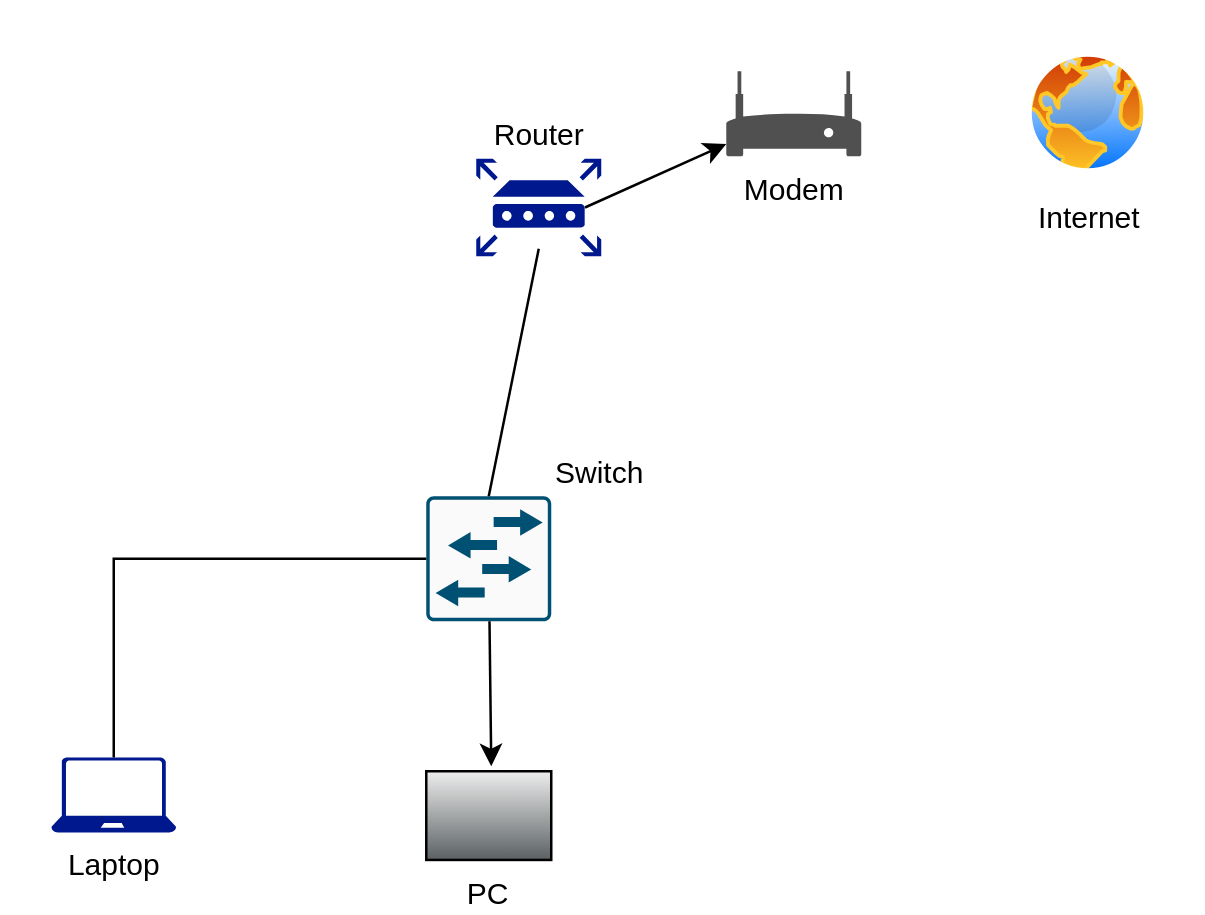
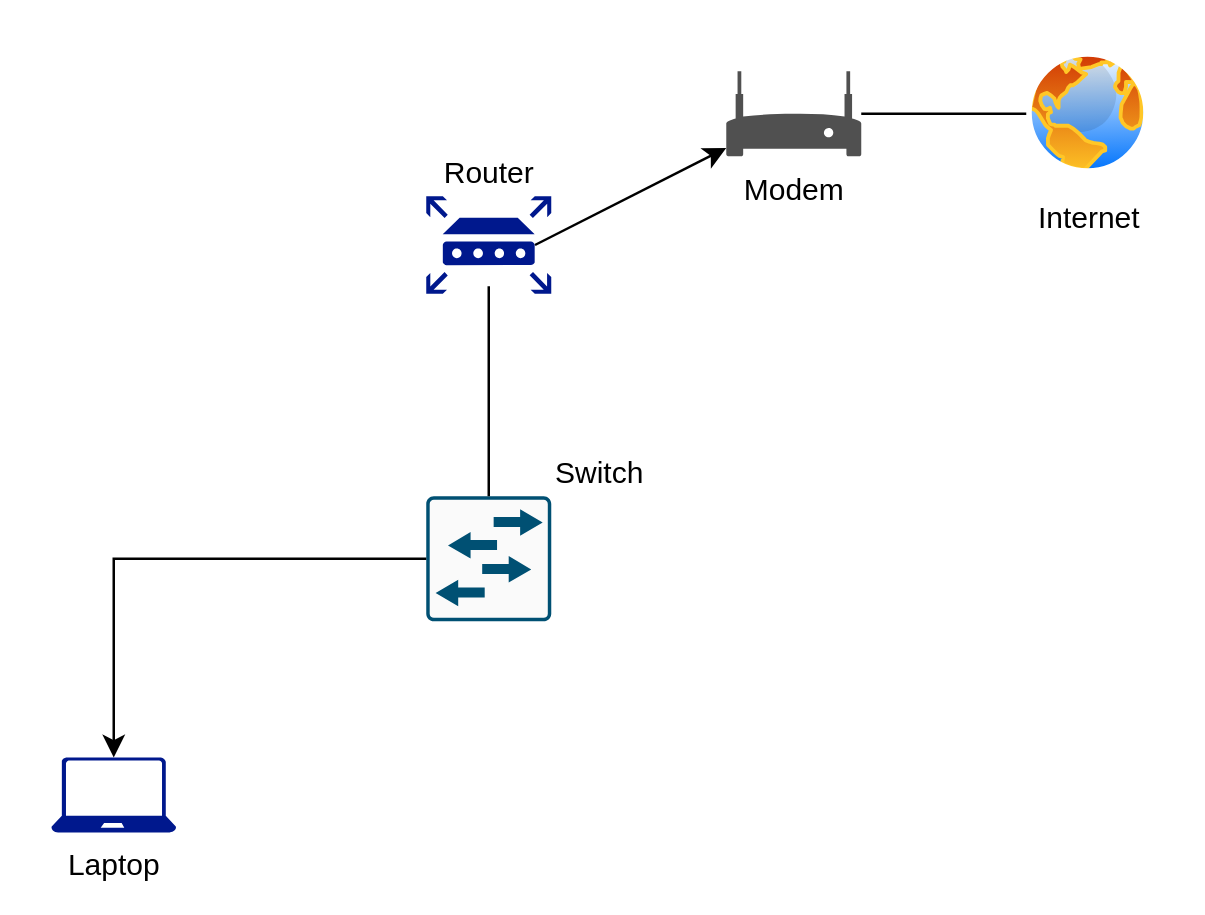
  <mxCell id="0" />
  <mxCell id="1" parent="0" />
- <mxCell id="2" value="Router" style="sketch=0;aspect=fixed;pointerEvents=1;shadow=0;dashed=0;html=1;strokeColor=none;labelPosition=center;verticalLabelPosition=top;verticalAlign=bottom;align=center;fillColor=#00188D;shape=mxgraph.mscae.enterprise.router" vertex="1" parent="1"><mxGeometry x="190" y="63" width="50" height="39" as="geometry" /></mxCell>
+ <mxCell id="2" value="Router" style="sketch=0;aspect=fixed;pointerEvents=1;shadow=0;dashed=0;html=1;strokeColor=none;labelPosition=center;verticalLabelPosition=top;verticalAlign=bottom;align=center;fillColor=#00188D;shape=mxgraph.mscae.enterprise.router" vertex="1" parent="1"><mxGeometry x="170" y="78" width="50" height="39" as="geometry" /></mxCell>
  <mxCell id="3" value="Switch" style="sketch=0;points=[[0.015,0.015,0],[0.985,0.015,0],[0.985,0.985,0],[0.015,0.985,0],[0.25,0,0],[0.5,0,0],[0.75,0,0],[1,0.25,0],[1,0.5,0],[1,0.75,0],[0.75,1,0],[0.5,1,0],[0.25,1,0],[0,0.75,0],[0,0.5,0],[0,0.25,0]];verticalLabelPosition=top;html=1;verticalAlign=bottom;aspect=fixed;align=left;pointerEvents=1;shape=mxgraph.cisco19.rect;prIcon=l2_switch;fillColor=#FAFAFA;strokeColor=#005073;labelPosition=right;" vertex="1" parent="1"><mxGeometry x="170" y="198" width="50" height="50" as="geometry" /></mxCell>
  <mxCell id="4" value="" style="endArrow=none;html=1;rounded=0;exitX=0.5;exitY=0;exitDx=0;exitDy=0;exitPerimeter=0;entryX=0.5;entryY=0.923;entryDx=0;entryDy=0;entryPerimeter=0;" edge="1" parent="1" source="3" target="2"><mxGeometry width="50" height="50" relative="1" as="geometry"><mxPoint x="250" y="278" as="sourcePoint" /><mxPoint x="300" y="228" as="targetPoint" /></mxGeometry></mxCell>
  <mxCell id="5" value="Laptop" style="sketch=0;aspect=fixed;pointerEvents=1;shadow=0;dashed=0;html=1;strokeColor=none;labelPosition=center;verticalLabelPosition=bottom;verticalAlign=top;align=center;fillColor=#00188D;shape=mxgraph.azure.laptop" vertex="1" parent="1"><mxGeometry x="20" y="302.48" width="50" height="30" as="geometry" /></mxCell>
- <mxCell id="6" value="PC" style="shape=mxgraph.networks2.icon;aspect=fixed;fillColor=#EDEDED;strokeColor=#000000;gradientColor=#5B6163;network2IconShadow=1;network2bgFillColor=none;network2Icon=mxgraph.networks2.pc;network2IconYOffset=-0.059;network2IconW=1.0;network2IconH=0.71;labelPosition=center;verticalLabelPosition=bottom;align=center;verticalAlign=top;" vertex="1" parent="1"><mxGeometry x="170.01" y="308" width="49.995" height="35.48" as="geometry" /></mxCell>
- <mxCell id="7" value="" style="endArrow=none;html=1;rounded=0;exitX=0;exitY=0.5;exitDx=0;exitDy=0;exitPerimeter=0;entryX=0.5;entryY=0;entryDx=0;entryDy=0;entryPerimeter=0;" edge="1" parent="1" source="3" target="5"><mxGeometry width="50" height="50" relative="1" as="geometry"><mxPoint x="250" y="338" as="sourcePoint" /><mxPoint x="40" y="223" as="targetPoint" /><Array as="points"><mxPoint x="45" y="223" /></Array></mxGeometry></mxCell>
- <mxCell id="8" value="" style="endArrow=classic;html=1;rounded=0;entryX=0.52;entryY=-0.056;entryDx=0;entryDy=0;entryPerimeter=0;" edge="1" parent="1" source="3" target="6"><mxGeometry width="50" height="50" relative="1" as="geometry"><mxPoint x="250" y="278" as="sourcePoint" /><mxPoint x="300" y="228" as="targetPoint" /></mxGeometry></mxCell>
+ <mxCell id="7" value="" style="endArrow=classic;html=1;rounded=0;exitX=0;exitY=0.5;exitDx=0;exitDy=0;exitPerimeter=0;entryX=0.5;entryY=0;entryDx=0;entryDy=0;entryPerimeter=0;" edge="1" parent="1" source="3" target="5"><mxGeometry width="50" height="50" relative="1" as="geometry"><mxPoint x="250" y="338" as="sourcePoint" /><mxPoint x="40" y="223" as="targetPoint" /><Array as="points"><mxPoint x="45" y="223" /></Array></mxGeometry></mxCell>
  <mxCell id="9" value="Modem" style="sketch=0;pointerEvents=1;shadow=0;dashed=0;html=1;strokeColor=none;fillColor=#505050;labelPosition=center;verticalLabelPosition=bottom;verticalAlign=top;outlineConnect=0;align=center;shape=mxgraph.office.devices.modem;" vertex="1" parent="1"><mxGeometry x="290" y="28" width="54" height="34" as="geometry" /></mxCell>
  <mxCell id="10" value="" style="endArrow=classic;html=1;rounded=0;exitX=0.87;exitY=0.5;exitDx=0;exitDy=0;exitPerimeter=0;" edge="1" parent="1" source="2" target="9"><mxGeometry width="50" height="50" relative="1" as="geometry"><mxPoint x="250" y="188" as="sourcePoint" /><mxPoint x="300" y="138" as="targetPoint" /></mxGeometry></mxCell>
  <mxCell id="11" value="Internet" style="image;aspect=fixed;perimeter=ellipsePerimeter;html=1;align=center;shadow=0;dashed=0;spacingTop=3;image=img/lib/active_directory/internet_globe.svg;" vertex="1" parent="1"><mxGeometry x="410" y="20" width="50" height="50" as="geometry" /></mxCell>
+ <mxCell id="12" value="" style="endArrow=none;html=1;rounded=0;" edge="1" parent="1" source="9" target="11"><mxGeometry width="50" height="50" relative="1" as="geometry"><mxPoint x="250" y="188" as="sourcePoint" /><mxPoint x="300" y="138" as="targetPoint" /></mxGeometry></mxCell>
